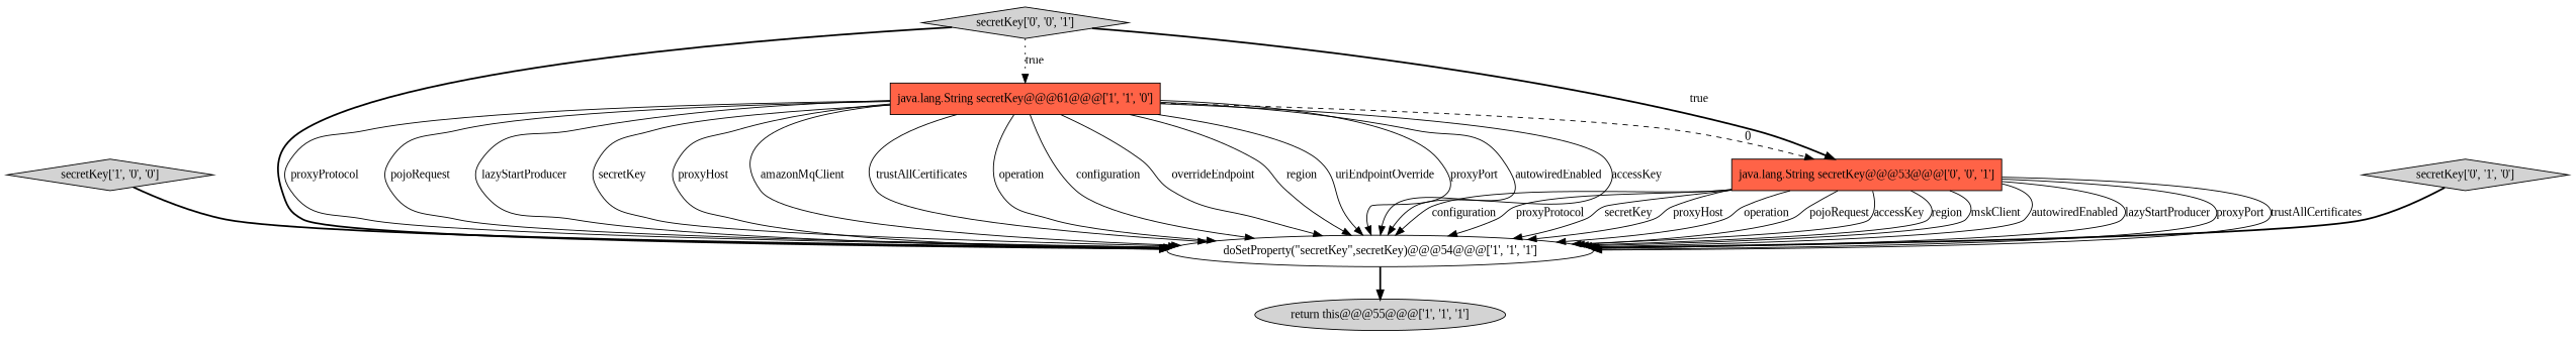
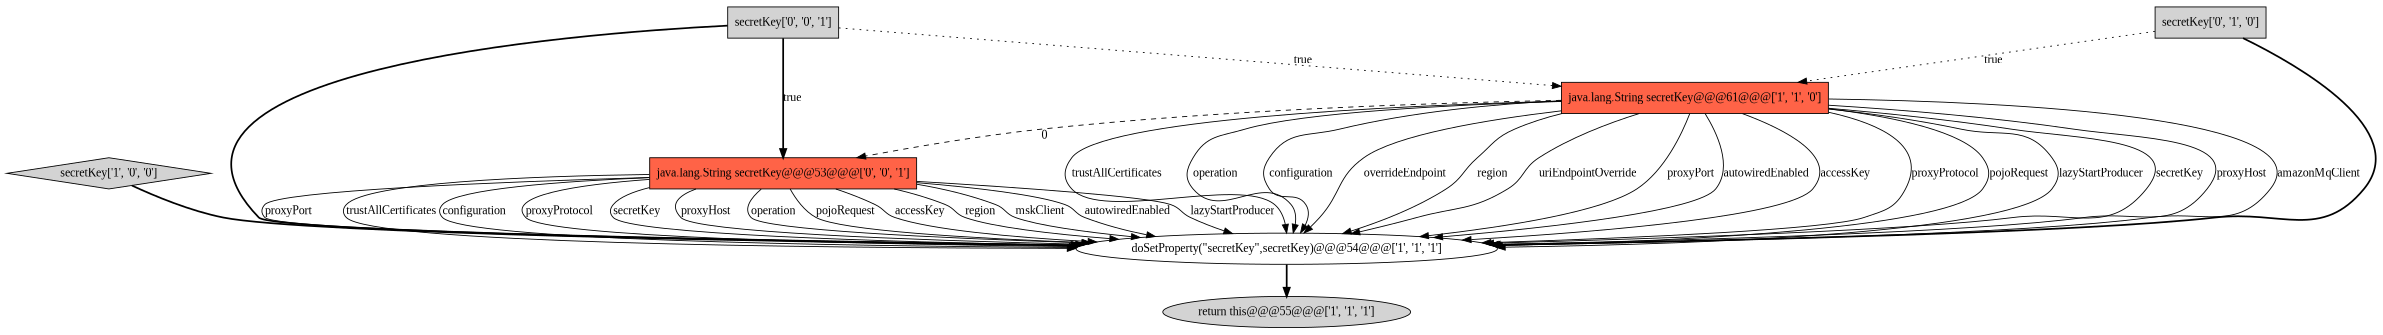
  digraph {
    fontname="Liberation Serif"
    node [fillcolor=lightgray fontname="Liberation Serif" shape=diamond style=filled]
    edge [fontname="Liberation Serif" style=solid]
    n1 [label="secretKey['1', '0', '0']"]
    n2 [fillcolor=white label="doSetProperty(\"secretKey\",secretKey)@@@54@@@['1', '1', '1']" shape=ellipse]
    n3 [label="return this@@@55@@@['1', '1', '1']" shape=ellipse]
    n4 [fillcolor=tomato label="java.lang.String secretKey@@@61@@@['1', '1', '0']" shape=box]
    n5 [fillcolor=tomato label="java.lang.String secretKey@@@53@@@['0', '0', '1']" shape=box]
-   n6 [label="secretKey['0', '0', '1']"]
-   n7 [label="secretKey['0', '1', '0']"]
+   n6 [label="secretKey['0', '0', '1']" shape=box]
+   n7 [label="secretKey['0', '1', '0']" shape=box]
    n1 -> n2 [style=bold]
    n2 -> n3 [style=bold]
    n4 -> n2 [label=proxyProtocol]
    n4 -> n2 [label=pojoRequest]
    n4 -> n2 [label=lazyStartProducer]
    n4 -> n2 [label=secretKey]
    n4 -> n2 [label=proxyHost]
    n4 -> n2 [label=amazonMqClient]
    n4 -> n2 [label=trustAllCertificates]
    n4 -> n2 [label=operation]
    n4 -> n2 [label=configuration]
    n4 -> n2 [label=overrideEndpoint]
    n4 -> n2 [label=region]
    n4 -> n2 [label=uriEndpointOverride]
    n4 -> n2 [label=proxyPort]
    n4 -> n2 [label=autowiredEnabled]
    n4 -> n2 [label=accessKey]
    n4 -> n5 [label=0 style=dashed]
    n5 -> n2 [label=configuration]
    n5 -> n2 [label=proxyProtocol]
    n5 -> n2 [label=secretKey]
    n5 -> n2 [label=proxyHost]
    n5 -> n2 [label=operation]
    n5 -> n2 [label=pojoRequest]
    n5 -> n2 [label=accessKey]
    n5 -> n2 [label=region]
    n5 -> n2 [label=mskClient]
    n5 -> n2 [label=autowiredEnabled]
    n5 -> n2 [label=lazyStartProducer]
    n5 -> n2 [label=proxyPort]
    n5 -> n2 [label=trustAllCertificates]
    n6 -> n2 [style=bold]
    n6 -> n4 [label=true style=dotted]
    n6 -> n5 [label=true style=bold]
    n7 -> n2 [style=bold]
+   n7 -> n4 [label=true style=dotted]
  }
